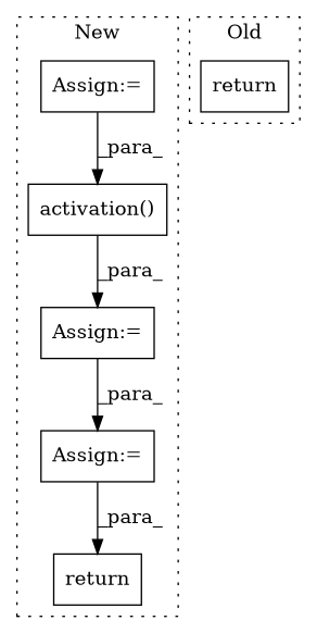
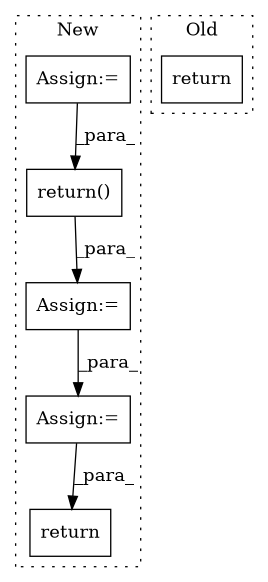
  digraph {
    node [a=68 l=3 shape=box]
-   n1 [a=75 l="16,1" label="activation()" s="2267,2329"]
+   n1 [a=75 l="16,1" label="return()" s="2267,2329"]
    n2 [a=93 l=7 label=return s=2383]
    n3 [label="Assign:=" s=2345]
    n4 [label="Assign:=" s=2264]
    n5 [label="Assign:=" s=1953]
    n6 [a=93 l=7 label=return s=3757]
    subgraph cluster_1 {
      label=New
      style=dotted
      n1
      n2
      n3
      n4
      n5
    }
    subgraph cluster_2 {
      label=Old
      style=dotted
      n6
    }
    n1 -> n4 [label=_para_]
    n3 -> n2 [label=_para_]
    n4 -> n3 [label=_para_]
    n5 -> n1 [label=_para_]
  }
